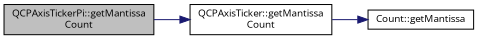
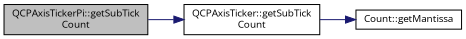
  digraph {
    fontname="Open Sans"
    rankdir=LR
    node [color=black fillcolor=white fontname="Open Sans" fontsize=10 shape=record style=filled]
    edge [color=midnightblue fontname="Open Sans" fontsize=10 labelfontname=Helvetica labelfontsize=10 style=solid]
-   n1 [fillcolor=grey75 fontcolor=black height=0.2 label="QCPAxisTickerPi::getMantissa\lCount" width=0.4]
-   n2 [height=0.2 label="QCPAxisTicker::getMantissa\lCount" width=0.4]
+   n1 [fillcolor=grey75 fontcolor=black height=0.2 label="QCPAxisTickerPi::getSubTick\lCount" width=0.4]
+   n2 [height=0.2 label="QCPAxisTicker::getSubTick\lCount" width=0.4]
    n3 [height=0.2 label="Count::getMantissa" width=0.4]
    n1 -> n2
    n2 -> n3
  }
